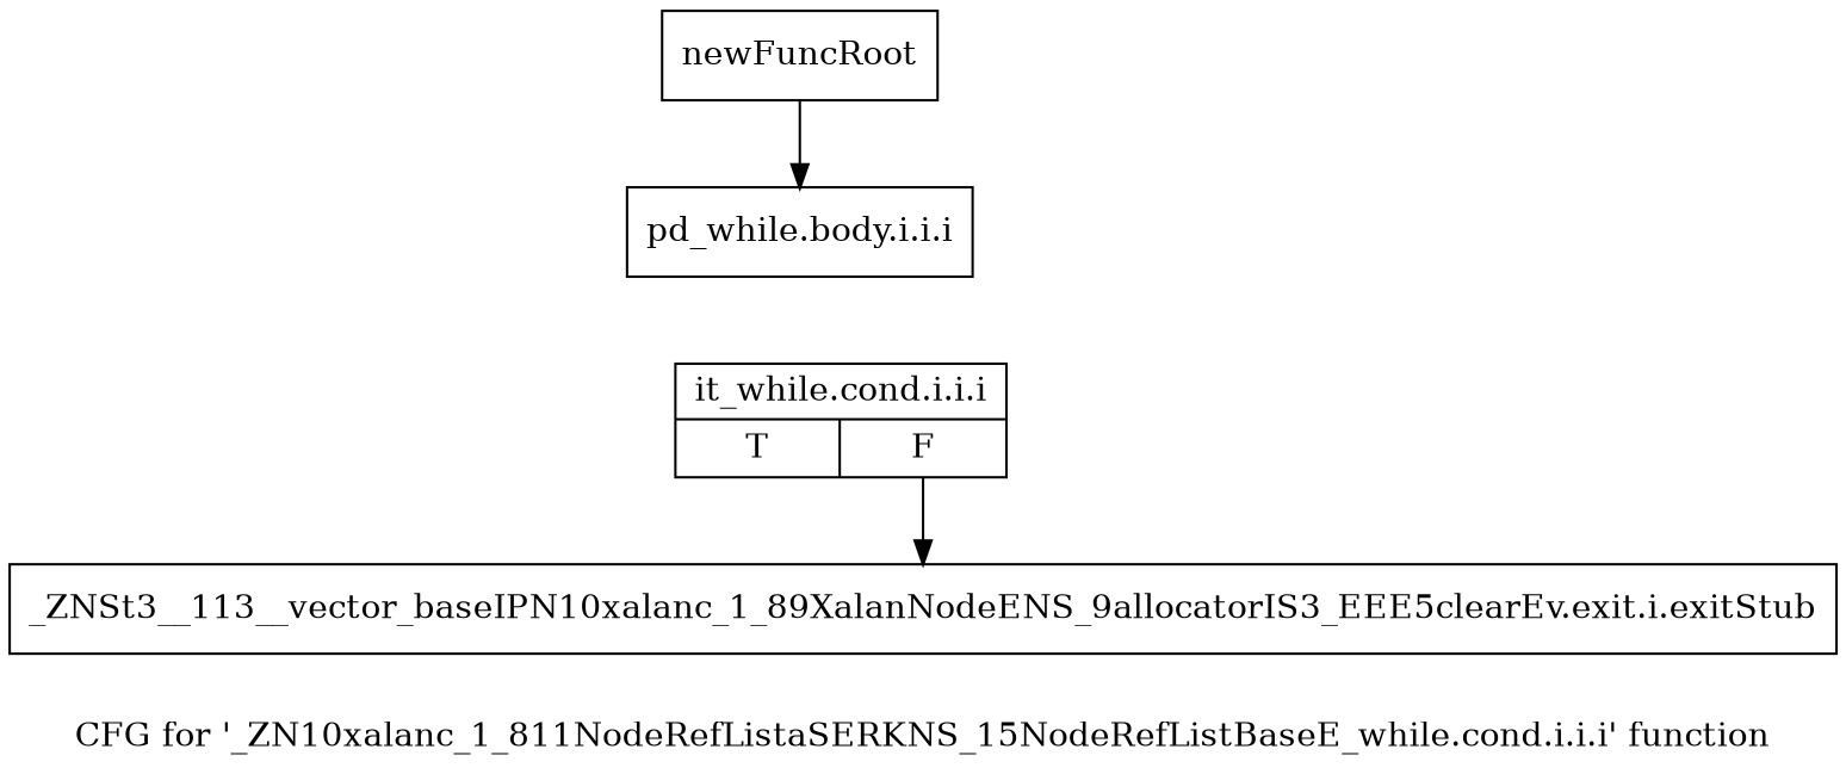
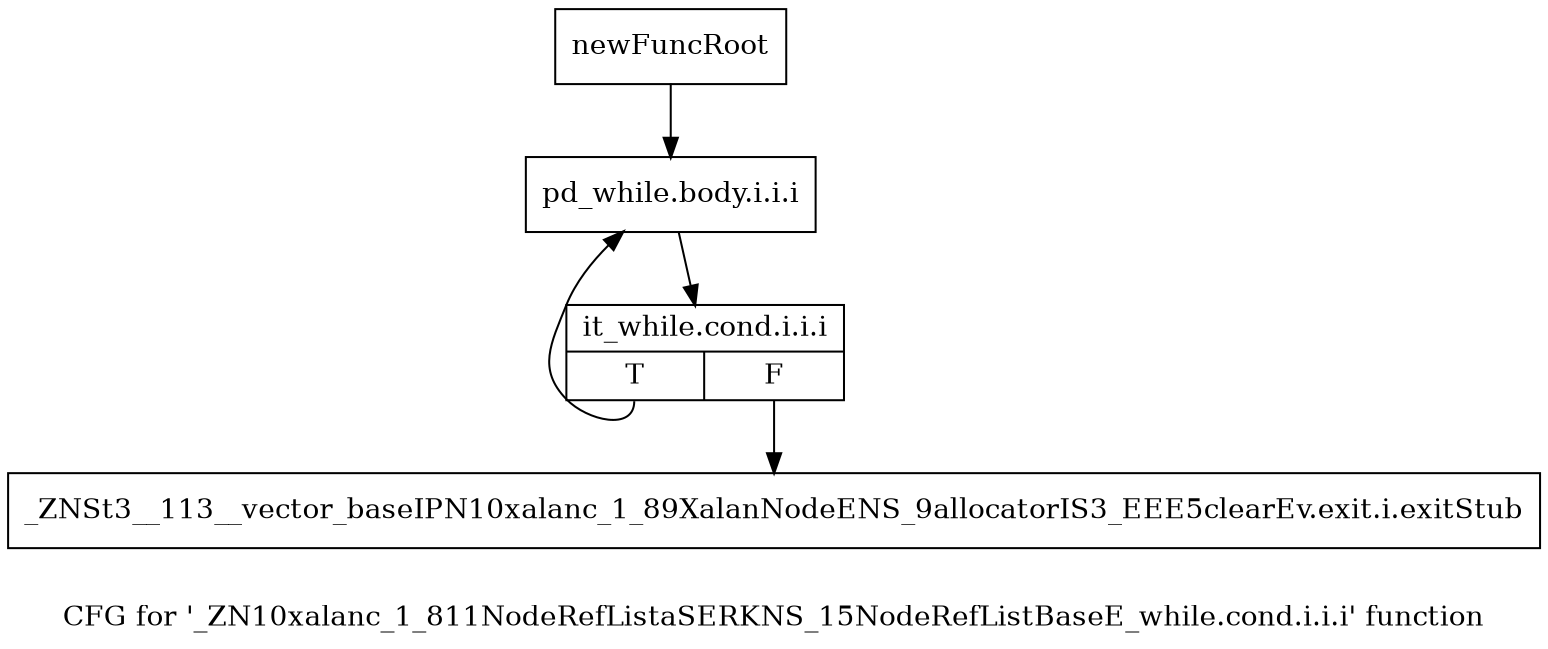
  digraph {
    label="CFG for '_ZN10xalanc_1_811NodeRefListaSERKNS_15NodeRefListBaseE_while.cond.i.i.i' function"
    node [shape=record]
    n1 [label="{newFuncRoot}"]
    n2 [label="{pd_while.body.i.i.i}"]
    n3 [label="{it_while.cond.i.i.i|{<s0>T|<s1>F}}"]
    n4 [label="{_ZNSt3__113__vector_baseIPN10xalanc_1_89XalanNodeENS_9allocatorIS3_EEE5clearEv.exit.i.exitStub}"]
    n1 -> n2
+   n2 -> n3
+   n3 -> n2 [tailport=s0]
    n3 -> n4 [tailport=s1]
  }
